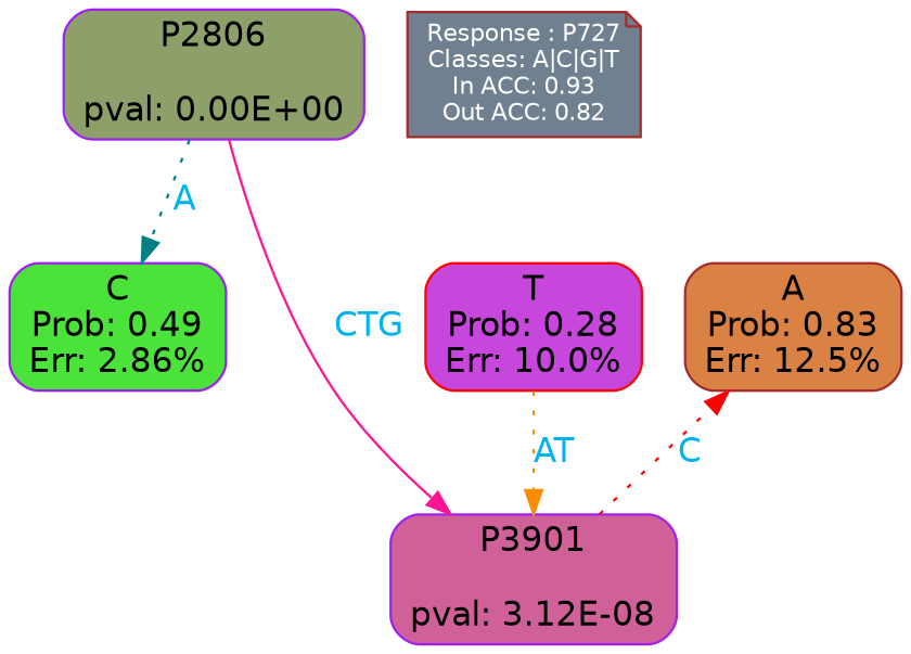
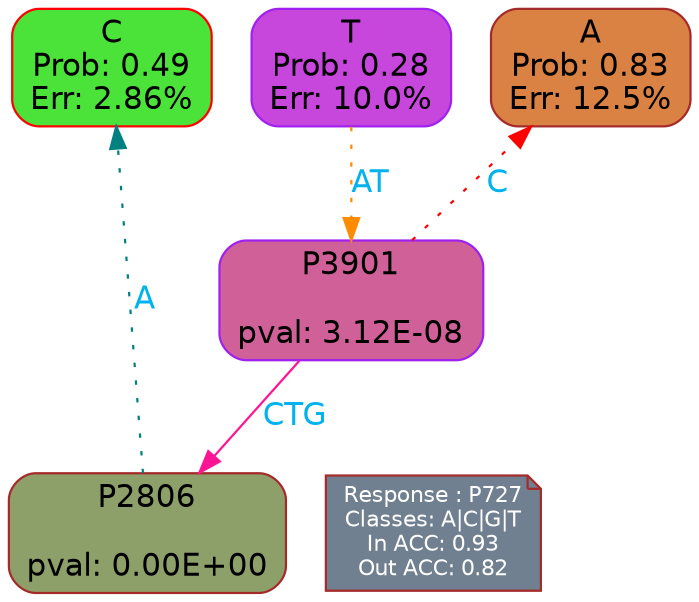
  digraph {
    fontname="DejaVu Sans"
    ranksep=equally
    splines=polylines
    node [color=red fontname="DejaVu Sans" shape=box style="filled, rounded"]
    edge [fontcolor=deepskyblue2 fontname="DejaVu Sans" style=dotted]
-   n1 [color=purple fillcolor="#4be239" label="C\nProb: 0.49\nErr: 2.86%"]
-   n2 [fillcolor="#c746dc" label="T\nProb: 0.28\nErr: 10.0%"]
+   n1 [fillcolor="#4be239" label="C\nProb: 0.49\nErr: 2.86%"]
+   n2 [color=purple fillcolor="#c746dc" label="T\nProb: 0.28\nErr: 10.0%"]
    n3 [color=brown fillcolor="#da8243" label="A\nProb: 0.83\nErr: 12.5%"]
    n4 [align=left color=brown fillcolor=slategray fontcolor=white fontsize=10 label="Response : P727\nClasses: A|C|G|T\nIn ACC: 0.93\nOut ACC: 0.82\n" shape=note style=filled]
-   n5 [color=purple fillcolor="#8ea069" label="P2806\n\npval: 0.00E+00"]
+   n5 [color=brown fillcolor="#8ea069" label="P2806\n\npval: 0.00E+00"]
    n6 [color=purple fillcolor="#d06198" label="P3901\n\npval: 3.12E-08"]
    subgraph sub_1 {
      rank=same
      n1
      n2
      n3
    }
    subgraph sub_2 {
      rank=same
      n4
      n5
    }
    n2 -> n6 [color=darkorange label=AT]
    n5 -> n1 [color=teal label=A]
-   n5 -> n6 [color=deeppink label=CTG style=solid]
+   n6 -> n5 [color=deeppink label=CTG style=solid]
    n6 -> n3 [color=red label=C]
  }
